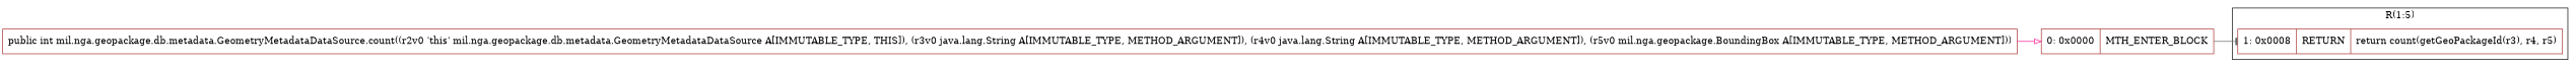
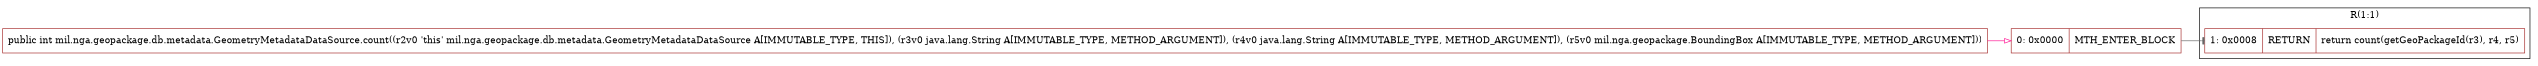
  digraph {
    rankdir=LR
    node [color=brown shape=record]
    n1 [label="{1\:\ 0x0008|RETURN\l|return count(getGeoPackageId(r3), r4, r5)\l}"]
    n2 [label="{0\:\ 0x0000|MTH_ENTER_BLOCK\l}"]
    n3 [label="{public int mil.nga.geopackage.db.metadata.GeometryMetadataDataSource.count((r2v0 'this' mil.nga.geopackage.db.metadata.GeometryMetadataDataSource A[IMMUTABLE_TYPE, THIS]), (r3v0 java.lang.String A[IMMUTABLE_TYPE, METHOD_ARGUMENT]), (r4v0 java.lang.String A[IMMUTABLE_TYPE, METHOD_ARGUMENT]), (r5v0 mil.nga.geopackage.BoundingBox A[IMMUTABLE_TYPE, METHOD_ARGUMENT])) }"]
    subgraph cluster_1 {
-     label="R(1:5)"
+     label="R(1:1)"
      n1
    }
    n2 -> n1 [color=gray40 arrowhead=tee]
    n3 -> n2 [color=deeppink arrowhead=onormal]
  }
